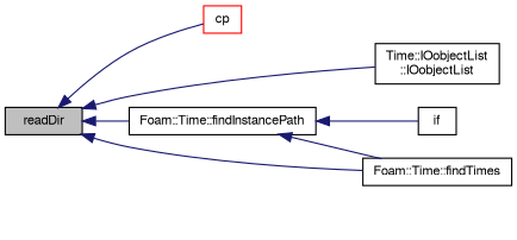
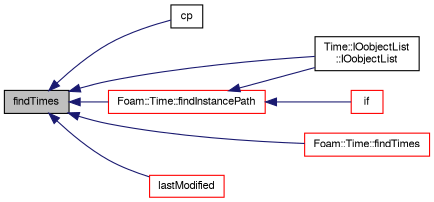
  digraph {
    rankdir=LR
    node [color=red fontname=FreeSans fontsize=10 shape=record]
    edge [color=midnightblue dir=back fontname=FreeSans fontsize=10 labelfontname=FreeSans labelfontsize=10 style=solid]
-   n1 [color=black fillcolor=grey75 fontcolor=black height=0.2 label=readDir style=filled width=0.4]
-   n2 [height=0.2 label=cp width=0.4]
-   n3 [color=black height=0.2 label="Foam::Time::findInstancePath" width=0.4]
+   n1 [color=black fillcolor=grey75 fontcolor=black height=0.2 label=findTimes style=filled width=0.4]
+   n2 [color=black height=0.2 label=cp width=0.4]
+   n3 [height=0.2 label="Foam::Time::findInstancePath" width=0.4]
    n4 [color=black height=0.2 label="Time::IOobjectList\l::IOobjectList" width=0.4]
-   n5 [color=black height=0.2 label="Foam::Time::findTimes" width=0.4]
-   n7 [color=black height=0.2 label=if width=0.4]
+   n5 [height=0.2 label="Foam::Time::findTimes" width=0.4]
+   n6 [height=0.2 label=lastModified width=0.4]
+   n7 [height=0.2 label=if width=0.4]
    n1 -> n2
    n1 -> n3
    n1 -> n4
    n1 -> n5
-   n3 -> n5
+   n1 -> n6
+   n3 -> n4
    n3 -> n7
  }
